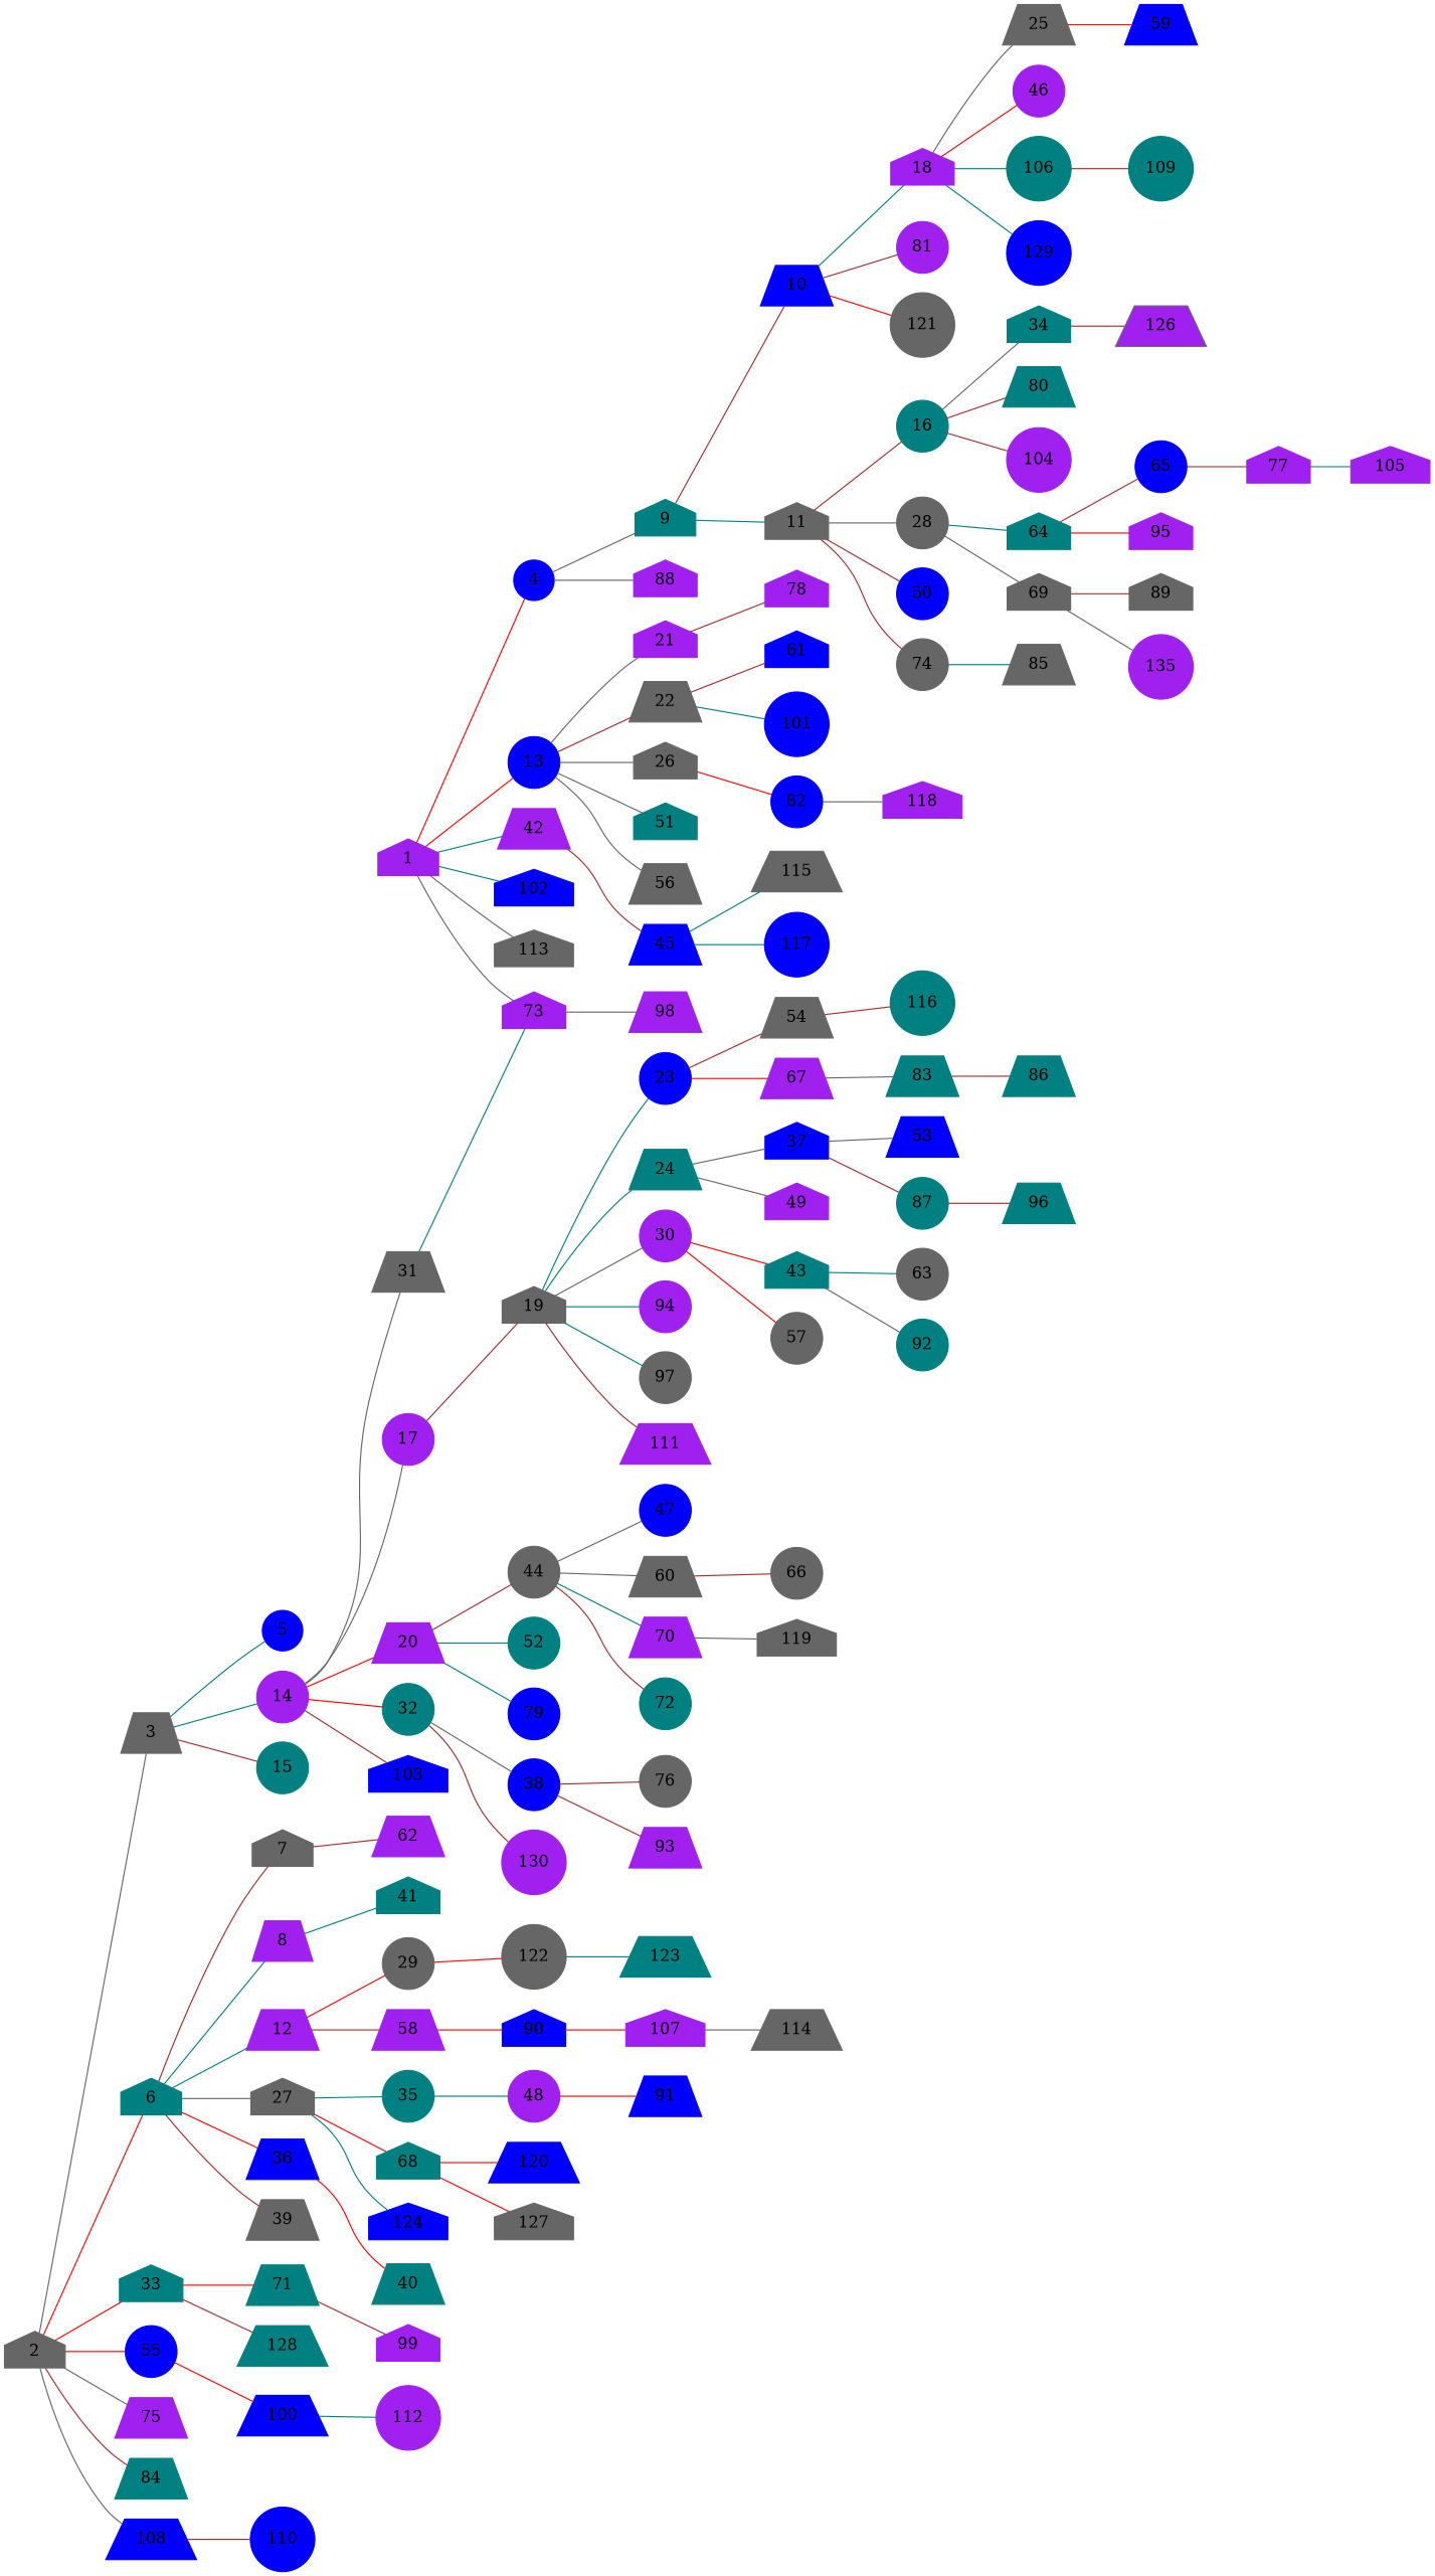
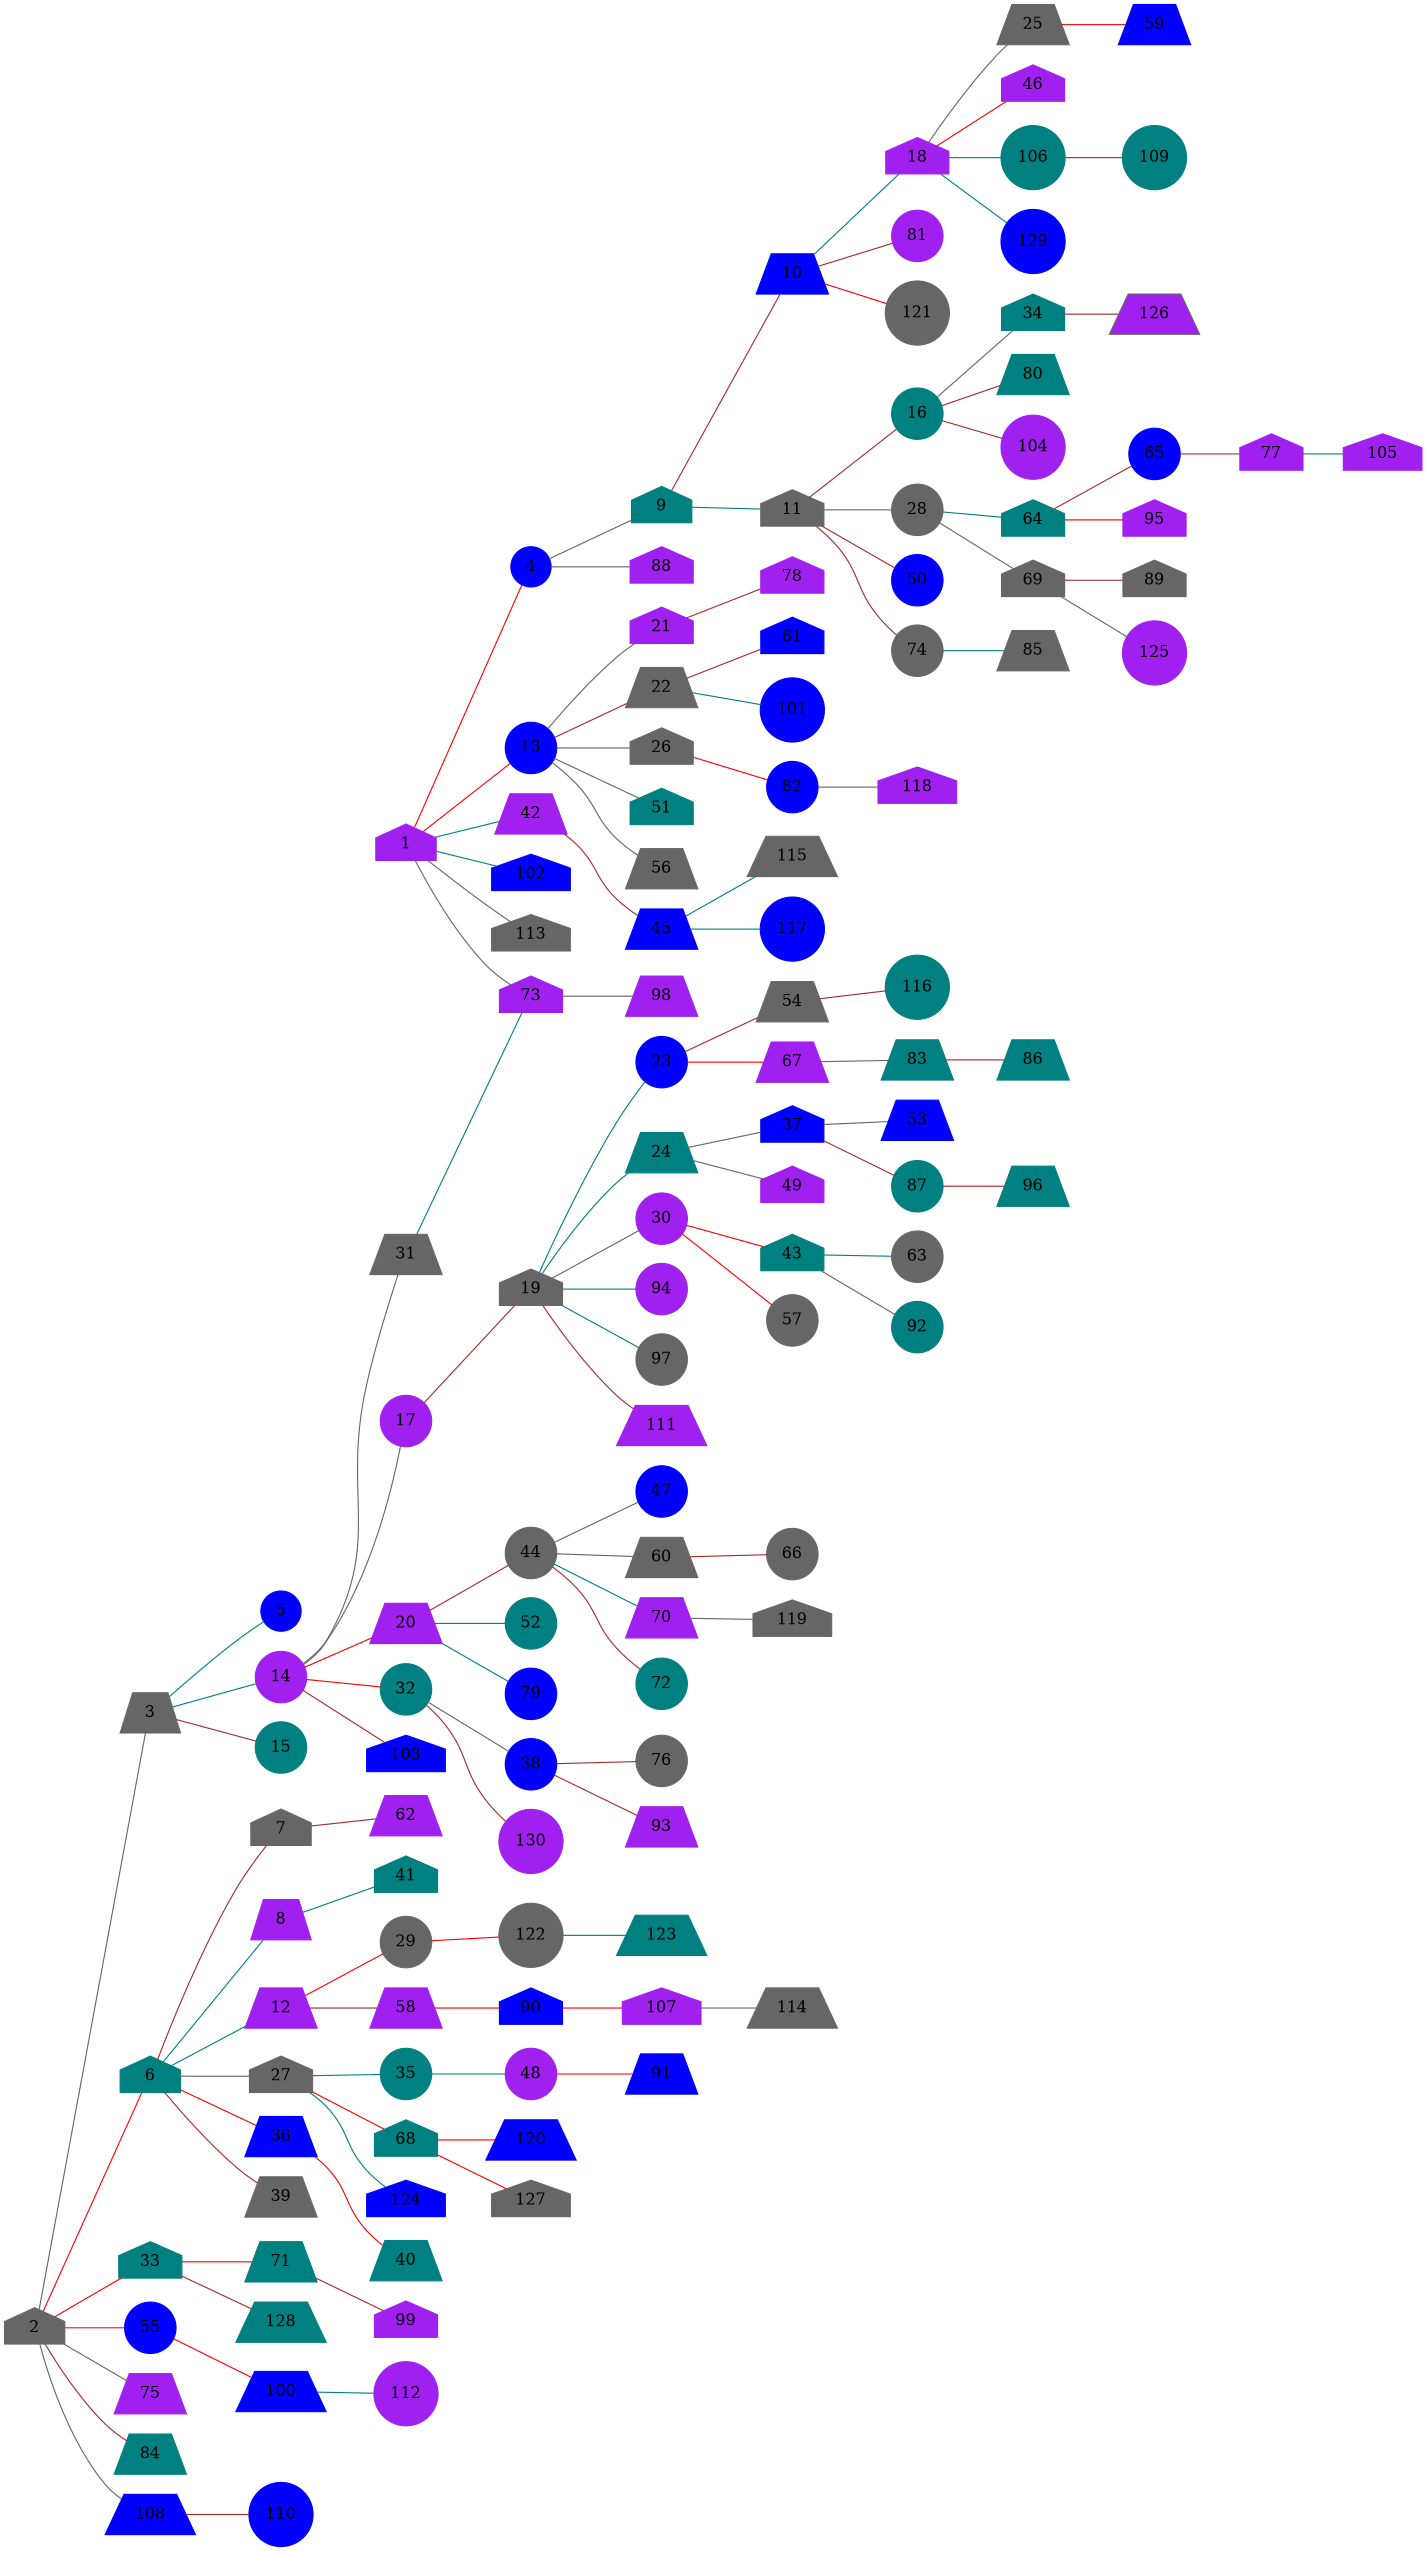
  graph {
    rankdir=LR
    node [color=purple shape=circle style=filled]
    edge [color=brown]
    1 [shape=house]
    4 [color=blue]
    13 [color=blue]
    42 [shape=trapezium]
    73 [shape=house]
    102 [color=blue shape=house]
    113 [color=gray40 shape=house]
    2 [color=gray40 shape=house]
    3 [color=gray40 shape=trapezium]
    6 [color=teal shape=house]
    33 [color=teal shape=house]
    55 [color=blue]
    75 [shape=trapezium]
    84 [color=teal shape=trapezium]
    108 [color=blue shape=trapezium]
    9 [color=teal shape=house]
    88 [shape=house]
    21 [shape=house]
    22 [color=gray40 shape=trapezium]
    26 [color=gray40 shape=house]
    51 [color=teal shape=house]
    56 [color=gray40 shape=trapezium]
    45 [color=blue shape=trapezium]
    98 [shape=trapezium]
    5 [color=blue]
    14
    15 [color=teal]
    7 [color=gray40 shape=house]
    8 [shape=trapezium]
    12 [shape=trapezium]
    27 [color=gray40 shape=house]
    36 [color=blue shape=trapezium]
    39 [color=gray40 shape=trapezium]
    71 [color=teal shape=trapezium]
    128 [color=teal shape=trapezium]
    100 [color=blue shape=trapezium]
    110 [color=blue]
    17
    20 [shape=trapezium]
    31 [color=gray40 shape=trapezium]
    32 [color=teal]
    103 [color=blue shape=house]
    10 [color=blue shape=trapezium]
    11 [color=gray40 shape=house]
    62 [shape=trapezium]
    41 [color=teal shape=house]
    29 [color=gray40]
    58 [shape=trapezium]
    35 [color=teal]
    68 [color=teal shape=house]
    124 [color=blue shape=house]
    40 [color=teal shape=trapezium]
    18 [shape=house]
    81
    121 [color=gray40]
    16 [color=teal]
    28 [color=gray40]
    50 [color=blue]
    74 [color=gray40]
    25 [color=gray40 shape=trapezium]
-   46
+   46 [shape=house]
    106 [color=teal]
    129 [color=blue]
    34 [color=teal shape=house]
    80 [color=teal shape=trapezium]
    104
    64 [color=teal shape=house]
    69 [color=gray40 shape=house]
    85 [color=gray40 shape=trapezium]
    122 [color=gray40]
    90 [color=blue shape=house]
    78 [shape=house]
    61 [color=blue shape=house]
    101 [color=blue]
    82 [color=blue]
    19 [color=gray40 shape=house]
    44 [color=gray40]
    52 [color=teal]
    79 [color=blue]
    38 [color=blue]
    130
    126 [color=gray40 fillcolor=purple shape=trapezium]
    23 [color=blue]
    24 [color=teal shape=trapezium]
    30
    94
    97 [color=gray40]
    111 [shape=trapezium]
    59 [color=blue shape=trapezium]
    109 [color=teal]
    54 [color=gray40 shape=trapezium]
    67 [shape=trapezium]
    37 [color=blue shape=house]
    49 [shape=house]
    43 [color=teal shape=house]
    57 [color=gray40]
    47 [color=blue]
    60 [color=gray40 shape=trapezium]
    70 [shape=trapezium]
    72 [color=teal]
    116 [color=teal]
    83 [color=teal shape=trapezium]
    53 [color=blue shape=trapezium]
    87 [color=teal]
    118 [shape=house]
    48
    120 [color=blue shape=trapezium]
    127 [color=gray40 shape=house]
    65 [color=blue]
    95 [shape=house]
    89 [color=gray40 shape=house]
-   125 [label=135]
+   125
    123 [color=teal shape=trapezium]
    63 [color=gray40]
    92 [color=teal]
    76 [color=gray40]
    93 [shape=trapezium]
    99 [shape=house]
    91 [color=blue shape=trapezium]
    96 [color=teal shape=trapezium]
    115 [color=gray40 shape=trapezium]
    117 [color=blue]
    66 [color=gray40]
    119 [color=gray40 shape=house]
    112
    107 [shape=house]
    77 [shape=house]
    105 [shape=house]
    86 [color=teal shape=trapezium]
    114 [color=gray40 shape=trapezium]
    1 -- 4 [color=red]
    1 -- 13 [color=red]
    1 -- 42 [color=teal]
    1 -- 73 [color=gray40]
    1 -- 102 [color=teal]
    1 -- 113 [color=gray40]
    4 -- 9 [color=gray40]
    4 -- 88 [color=gray40]
    13 -- 21 [color=gray40]
    13 -- 22
    13 -- 26 [color=gray40]
    13 -- 51 [color=gray40]
    13 -- 56 [color=gray40]
    42 -- 45
    73 -- 98 [color=gray40]
    2 -- 3 [color=gray40]
    2 -- 6 [color=red]
    2 -- 33 [color=red]
    2 -- 55 [color=red]
    2 -- 75 [color=gray40]
    2 -- 84
    2 -- 108 [color=gray40]
    3 -- 5 [color=teal]
    3 -- 14 [color=teal]
    3 -- 15
    6 -- 7
    6 -- 8 [color=teal]
    6 -- 12 [color=teal]
    6 -- 27 [color=gray40]
    6 -- 36 [color=red]
    6 -- 39
    33 -- 71 [color=red]
    33 -- 128
    55 -- 100 [color=red]
    108 -- 110
    9 -- 10
    9 -- 11 [color=teal]
    21 -- 78
    22 -- 61
    22 -- 101 [color=teal]
    26 -- 82 [color=red]
    45 -- 115 [color=teal]
    45 -- 117 [color=teal]
    14 -- 17 [color=gray40]
    14 -- 20 [color=red]
    14 -- 31 [color=gray40]
    14 -- 32 [color=red]
    14 -- 103
    7 -- 62
    8 -- 41 [color=teal]
    12 -- 29 [color=red]
    12 -- 58
    27 -- 35 [color=teal]
    27 -- 68 [color=red]
    27 -- 124 [color=teal]
    36 -- 40 [color=red]
    71 -- 99
    100 -- 112 [color=teal]
    17 -- 19
    20 -- 44
    20 -- 52 [color=teal]
    20 -- 79 [color=teal]
    31 -- 73 [color=teal]
    32 -- 38 [color=gray40]
    32 -- 130
    10 -- 18 [color=teal]
    10 -- 81
    10 -- 121 [color=red]
    11 -- 16
    11 -- 28 [color=gray40]
    11 -- 50
    11 -- 74
    29 -- 122 [color=red]
    58 -- 90 [color=red]
    35 -- 48 [color=teal]
    68 -- 120 [color=red]
    68 -- 127 [color=red]
    18 -- 25 [color=gray40]
    18 -- 46 [color=red]
    18 -- 106 [color=teal]
    18 -- 129 [color=teal]
    16 -- 34 [color=gray40]
    16 -- 80
    16 -- 104
    28 -- 64 [color=teal]
    28 -- 69 [color=gray40]
    74 -- 85 [color=teal]
    25 -- 59 [color=red]
    106 -- 109
    34 -- 126
    64 -- 65
    64 -- 95 [color=red]
    69 -- 89
    69 -- 125 [color=gray40]
    122 -- 123 [color=teal]
    90 -- 107 [color=red]
    82 -- 118 [color=gray40]
    19 -- 23 [color=teal]
    19 -- 24 [color=teal]
    19 -- 30 [color=gray40]
    19 -- 94 [color=teal]
    19 -- 97 [color=teal]
    19 -- 111
    44 -- 47 [color=gray40]
    44 -- 60 [color=gray40]
    44 -- 70 [color=teal]
    44 -- 72
    38 -- 76
    38 -- 93
    23 -- 54
    23 -- 67 [color=red]
    24 -- 37 [color=gray40]
    24 -- 49 [color=gray40]
    30 -- 43 [color=red]
    30 -- 57 [color=red]
    54 -- 116
    67 -- 83 [color=gray40]
    37 -- 53 [color=gray40]
    37 -- 87
    43 -- 63 [color=teal]
    43 -- 92 [color=gray40]
    60 -- 66
    70 -- 119 [color=gray40]
    83 -- 86
    87 -- 96
    48 -- 91 [color=red]
    65 -- 77
    107 -- 114 [color=gray40]
    77 -- 105 [color=teal]
  }
